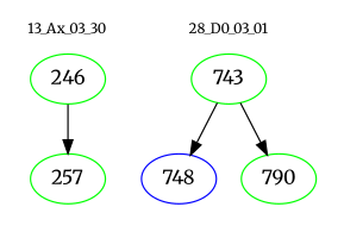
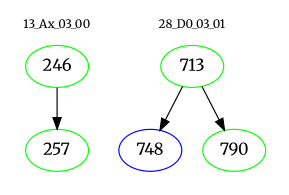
  digraph {
    fontname=Merriweather
    node [color=green fontname=Merriweather]
    edge [color=black fontname=Merriweather]
    n1 [label=246]
    n2 [label=257]
-   n3 [label=743]
+   n3 [label=713]
    n4 [color=blue label=748]
    n5 [label=790]
    subgraph cluster_1 {
      color=white
      fontsize=10
-     label="13_Ax_03_30"
+     label="13_Ax_03_00"
      n1
      n2
    }
    subgraph cluster_2 {
      color=white
      fontsize=10
      label="28_D0_03_01"
      n3
      n4
      n5
    }
    n1 -> n2
    n3 -> n4
    n3 -> n5
  }
